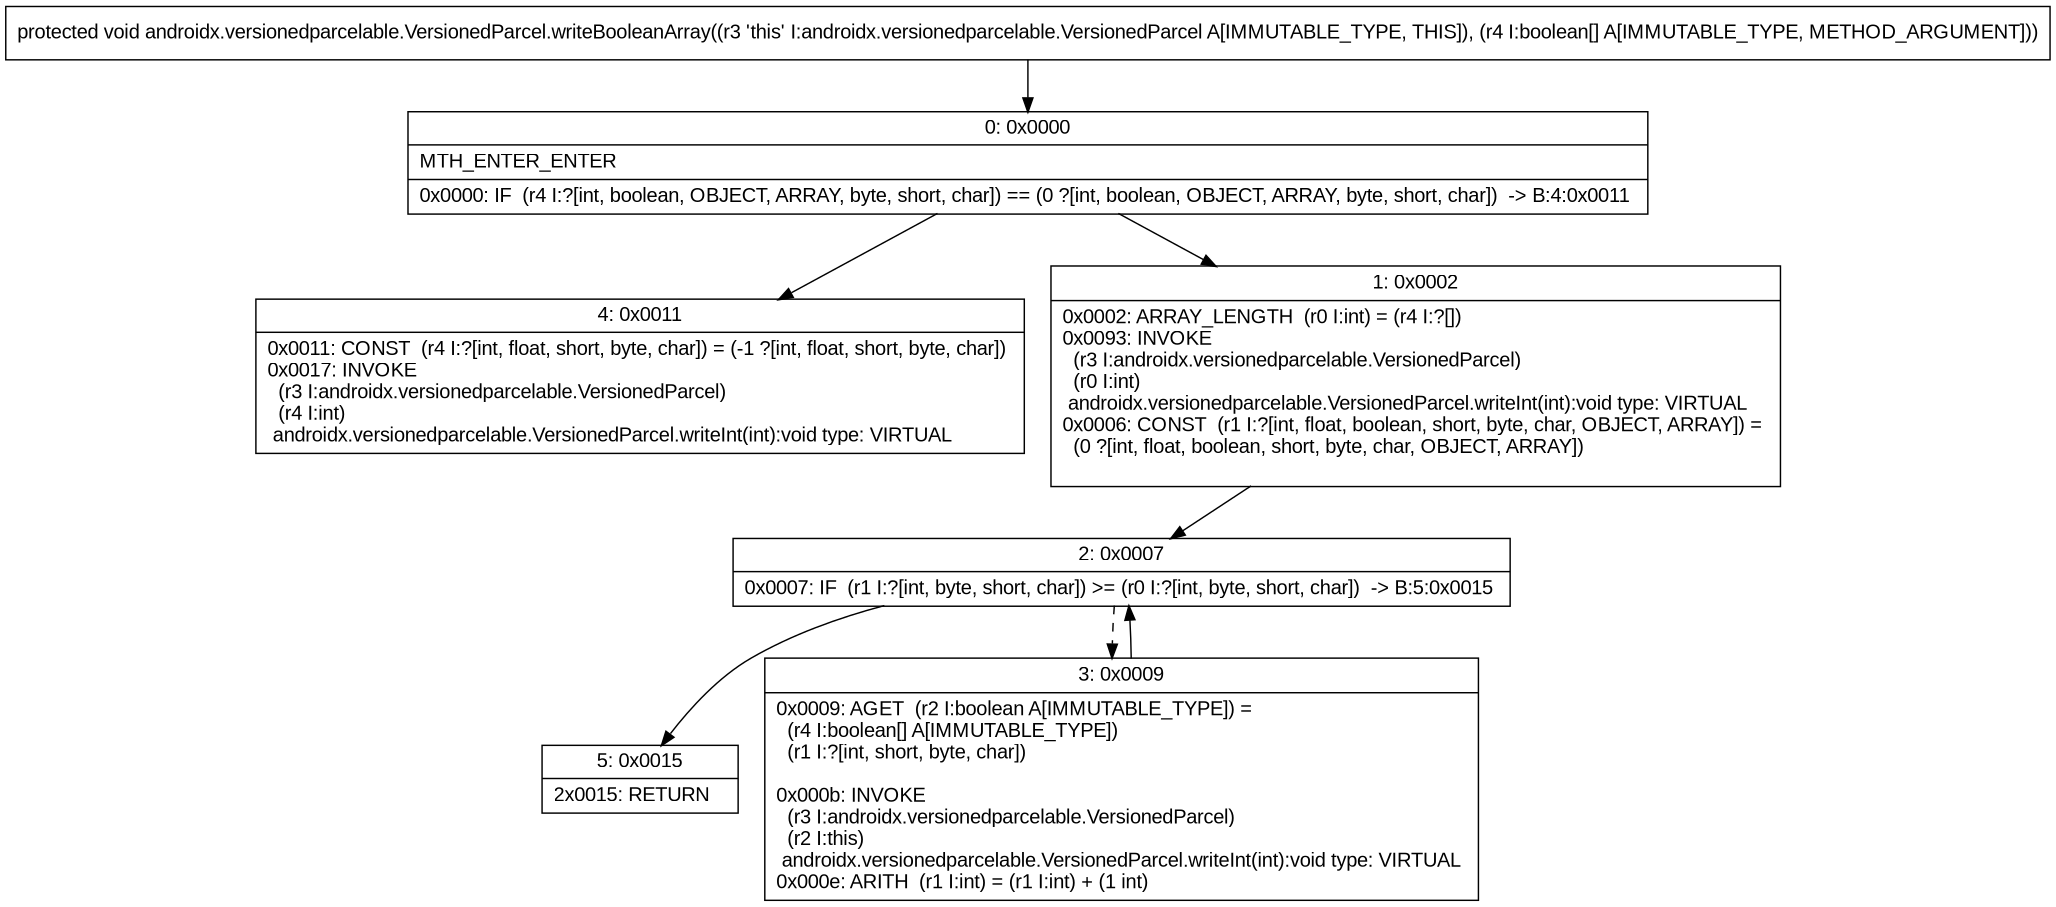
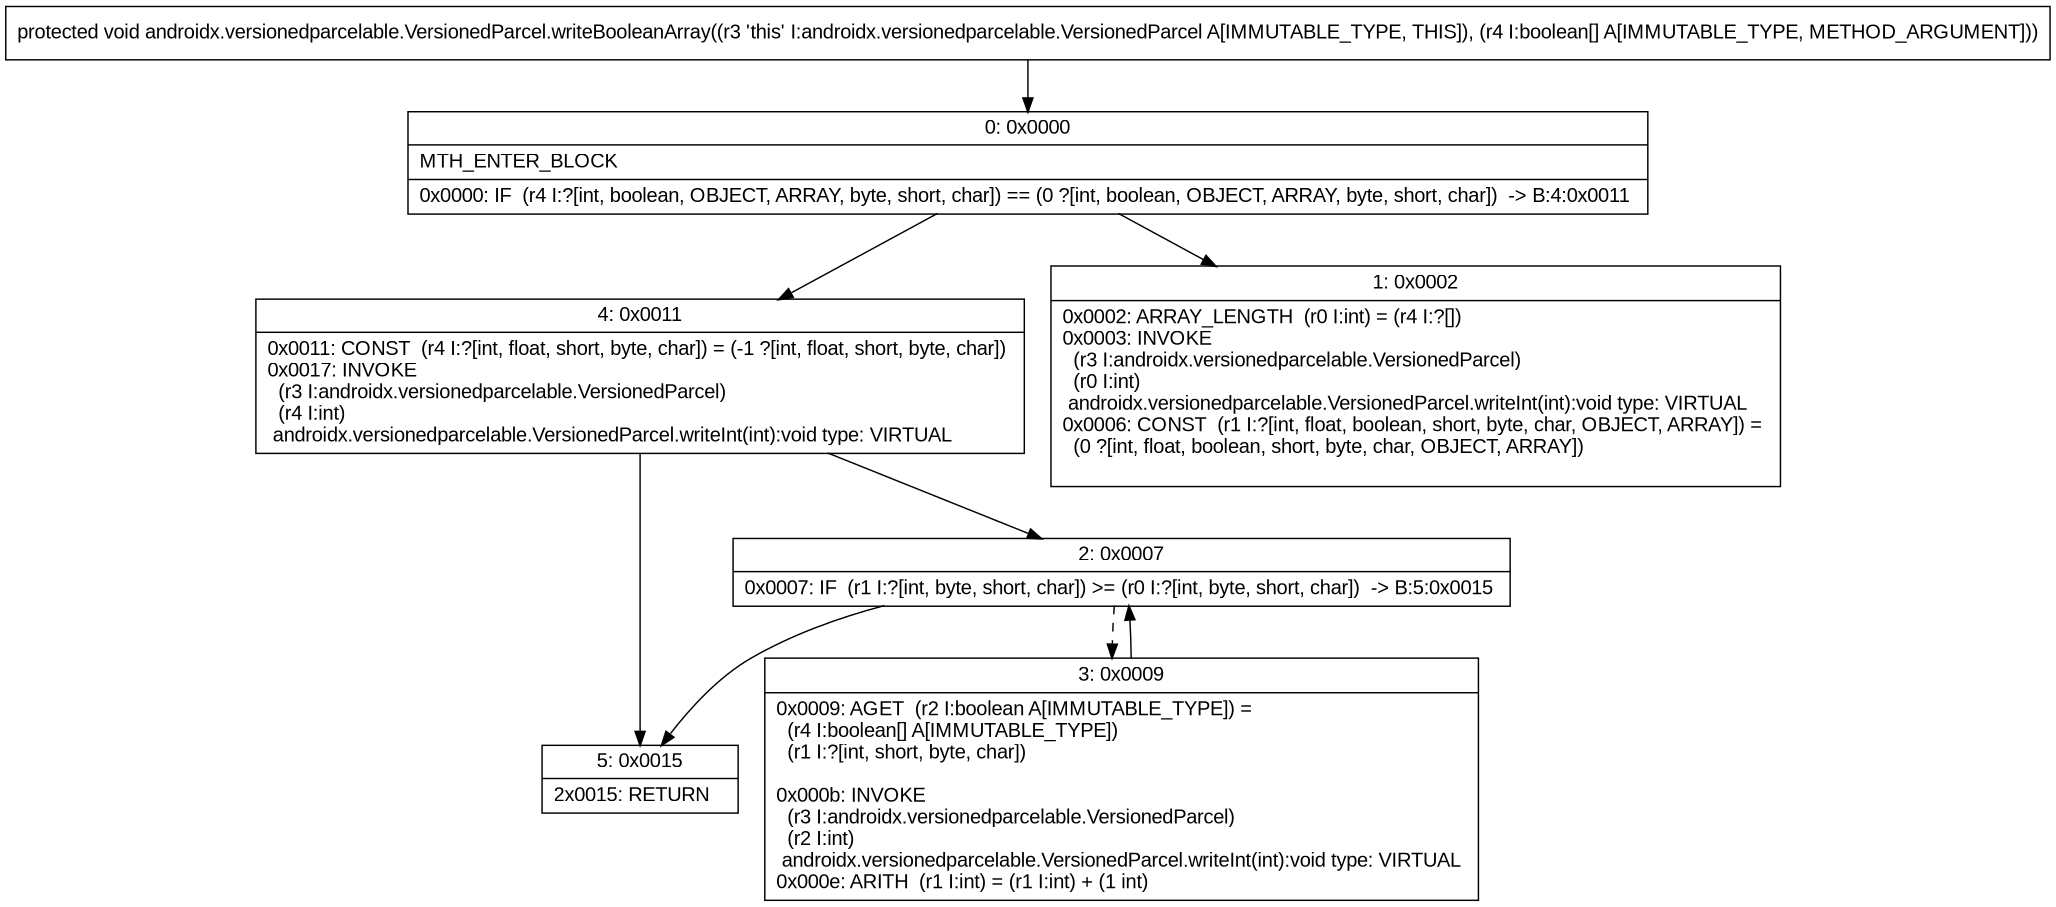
  digraph {
    fontname="Liberation Sans"
    node [fontname="Liberation Sans" shape=record]
    edge [fontname="Liberation Sans"]
-   n1 [label="{0\:\ 0x0000|MTH_ENTER_ENTER\l|0x0000: IF  (r4 I:?[int, boolean, OBJECT, ARRAY, byte, short, char]) == (0 ?[int, boolean, OBJECT, ARRAY, byte, short, char])  \-\> B:4:0x0011 \l}"]
-   n2 [label="{1\:\ 0x0002|0x0002: ARRAY_LENGTH  (r0 I:int) = (r4 I:?[]) \l0x0093: INVOKE  \l  (r3 I:androidx.versionedparcelable.VersionedParcel)\l  (r0 I:int)\l androidx.versionedparcelable.VersionedParcel.writeInt(int):void type: VIRTUAL \l0x0006: CONST  (r1 I:?[int, float, boolean, short, byte, char, OBJECT, ARRAY]) = \l  (0 ?[int, float, boolean, short, byte, char, OBJECT, ARRAY])\l \l}"]
+   n1 [label="{0\:\ 0x0000|MTH_ENTER_BLOCK\l|0x0000: IF  (r4 I:?[int, boolean, OBJECT, ARRAY, byte, short, char]) == (0 ?[int, boolean, OBJECT, ARRAY, byte, short, char])  \-\> B:4:0x0011 \l}"]
+   n2 [label="{1\:\ 0x0002|0x0002: ARRAY_LENGTH  (r0 I:int) = (r4 I:?[]) \l0x0003: INVOKE  \l  (r3 I:androidx.versionedparcelable.VersionedParcel)\l  (r0 I:int)\l androidx.versionedparcelable.VersionedParcel.writeInt(int):void type: VIRTUAL \l0x0006: CONST  (r1 I:?[int, float, boolean, short, byte, char, OBJECT, ARRAY]) = \l  (0 ?[int, float, boolean, short, byte, char, OBJECT, ARRAY])\l \l}"]
    n3 [label="{4\:\ 0x0011|0x0011: CONST  (r4 I:?[int, float, short, byte, char]) = (\-1 ?[int, float, short, byte, char]) \l0x0017: INVOKE  \l  (r3 I:androidx.versionedparcelable.VersionedParcel)\l  (r4 I:int)\l androidx.versionedparcelable.VersionedParcel.writeInt(int):void type: VIRTUAL \l}"]
    n4 [label="{2\:\ 0x0007|0x0007: IF  (r1 I:?[int, byte, short, char]) \>= (r0 I:?[int, byte, short, char])  \-\> B:5:0x0015 \l}"]
    n5 [label="{5\:\ 0x0015|2x0015: RETURN   \l}"]
-   n6 [label="{3\:\ 0x0009|0x0009: AGET  (r2 I:boolean A[IMMUTABLE_TYPE]) = \l  (r4 I:boolean[] A[IMMUTABLE_TYPE])\l  (r1 I:?[int, short, byte, char])\l \l0x000b: INVOKE  \l  (r3 I:androidx.versionedparcelable.VersionedParcel)\l  (r2 I:this)\l androidx.versionedparcelable.VersionedParcel.writeInt(int):void type: VIRTUAL \l0x000e: ARITH  (r1 I:int) = (r1 I:int) + (1 int) \l}"]
+   n6 [label="{3\:\ 0x0009|0x0009: AGET  (r2 I:boolean A[IMMUTABLE_TYPE]) = \l  (r4 I:boolean[] A[IMMUTABLE_TYPE])\l  (r1 I:?[int, short, byte, char])\l \l0x000b: INVOKE  \l  (r3 I:androidx.versionedparcelable.VersionedParcel)\l  (r2 I:int)\l androidx.versionedparcelable.VersionedParcel.writeInt(int):void type: VIRTUAL \l0x000e: ARITH  (r1 I:int) = (r1 I:int) + (1 int) \l}"]
    n7 [label="{protected void androidx.versionedparcelable.VersionedParcel.writeBooleanArray((r3 'this' I:androidx.versionedparcelable.VersionedParcel A[IMMUTABLE_TYPE, THIS]), (r4 I:boolean[] A[IMMUTABLE_TYPE, METHOD_ARGUMENT])) }"]
    n1 -> n2 [style=solid]
    n1 -> n3
-   n2 -> n4
+   n3 -> n4
+   n3 -> n5
    n4 -> n5
    n4 -> n6 [style=dashed]
    n6 -> n4
    n7 -> n1
  }
